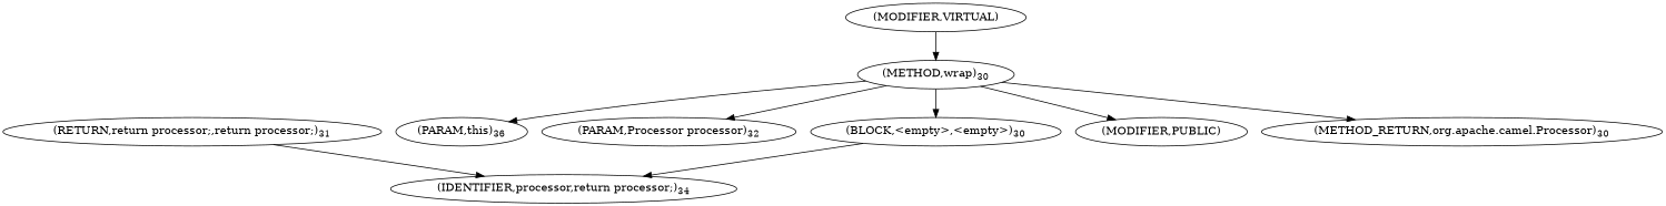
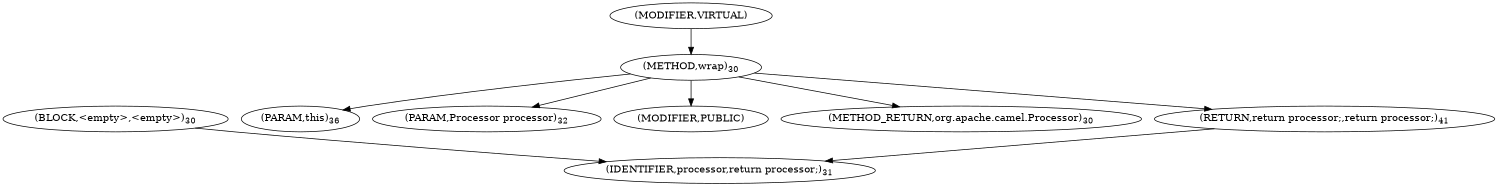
  digraph {
    n1 [label=<(METHOD,wrap)<SUB>30</SUB>>]
    n2 [label=<(PARAM,this)<SUB>36</SUB>>]
    n3 [label=<(PARAM,Processor processor)<SUB>32</SUB>>]
    n4 [label=<(BLOCK,&lt;empty&gt;,&lt;empty&gt;)<SUB>30</SUB>>]
    n5 [label=<(MODIFIER,PUBLIC)>]
    n6 [label=<(METHOD_RETURN,org.apache.camel.Processor)<SUB>30</SUB>>]
-   n7 [label=<(IDENTIFIER,processor,return processor;)<SUB>34</SUB>>]
+   n7 [label=<(IDENTIFIER,processor,return processor;)<SUB>31</SUB>>]
    n8 [label=<(MODIFIER,VIRTUAL)>]
-   n9 [label=<(RETURN,return processor;,return processor;)<SUB>31</SUB>>]
+   n9 [label=<(RETURN,return processor;,return processor;)<SUB>41</SUB>>]
    n1 -> n2
    n1 -> n3
-   n1 -> n4
+   n1 -> n9
    n1 -> n5
    n1 -> n6
    n4 -> n7
    n8 -> n1
    n9 -> n7
  }
